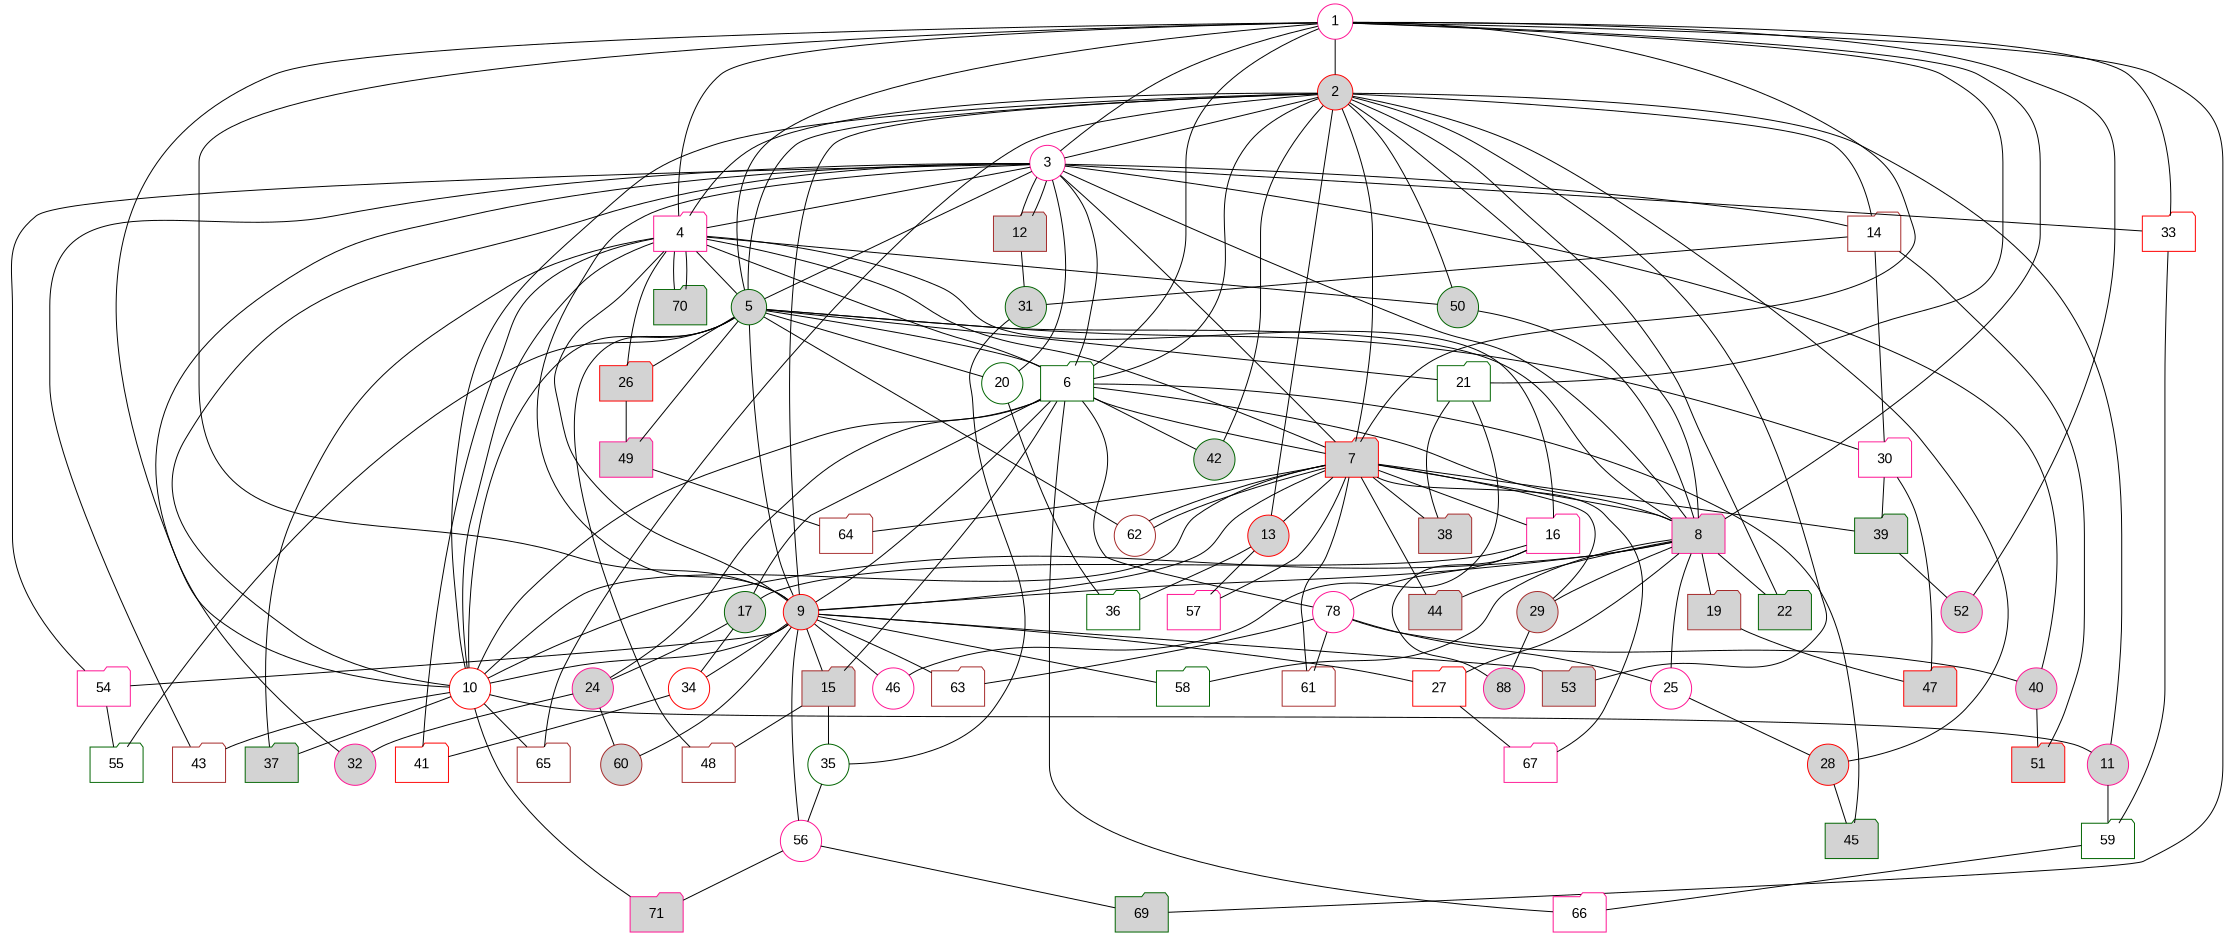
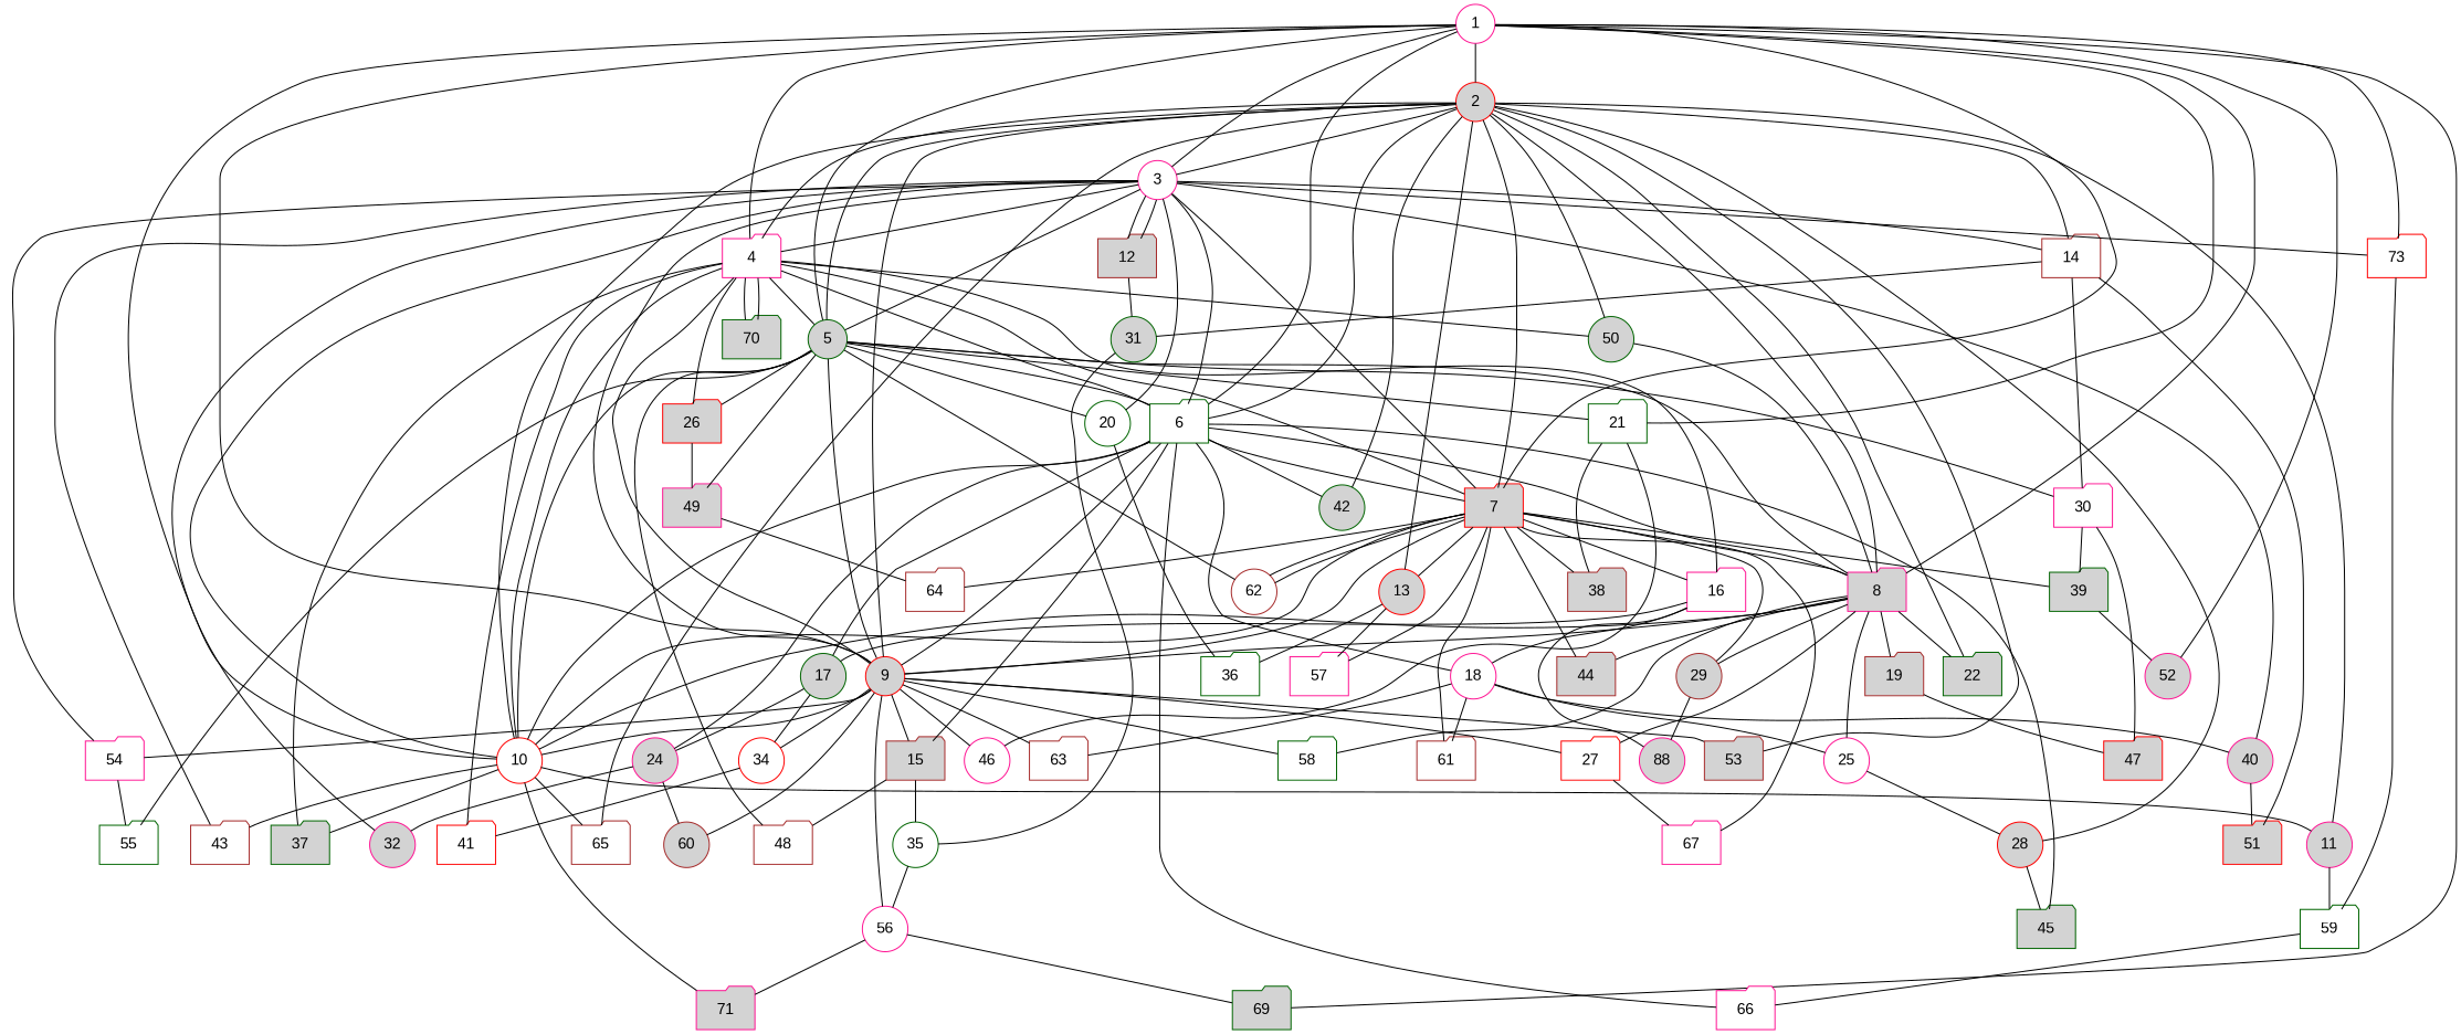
  graph {
    fontname="Liberation Sans"
    node [color=deeppink fillcolor=lightgrey fontname="Liberation Sans" shape=folder style=filled]
    edge [fontname="Liberation Sans"]
    1 [fillcolor=white shape=circle]
    2 [color=red shape=circle]
    3 [fillcolor=white shape=circle]
    4 [fillcolor=white]
    5 [color=darkgreen shape=circle]
    6 [color=darkgreen fillcolor=white]
    7 [color=red]
    8
    9 [color=red shape=circle]
    10 [color=red fillcolor=white shape=circle]
    21 [color=darkgreen fillcolor=white]
-   33 [color=red fillcolor=white]
+   33 [color=red fillcolor=white label=73]
    52 [shape=circle]
    69 [color=darkgreen]
    11 [shape=circle]
    13 [color=red shape=circle]
    14 [color=brown fillcolor=white]
    22 [color=darkgreen]
    28 [color=red shape=circle]
    42 [color=darkgreen shape=circle]
    50 [color=darkgreen shape=circle]
    53 [color=brown]
    65 [color=brown fillcolor=white]
    12 [color=brown]
    20 [color=darkgreen fillcolor=white shape=circle]
    32 [shape=circle]
    40 [shape=circle]
    43 [color=brown fillcolor=white]
    54 [fillcolor=white]
    16 [fillcolor=white]
    26 [color=red]
    37 [color=darkgreen]
    41 [color=red fillcolor=white]
    70 [color=darkgreen]
    30 [fillcolor=white]
    48 [color=brown fillcolor=white]
    49
    55 [color=darkgreen fillcolor=white]
    62 [color=brown fillcolor=white shape=circle]
    15 [color=brown]
    17 [color=darkgreen shape=circle]
-   18 [fillcolor=white shape=circle label=78]
+   18 [fillcolor=white shape=circle]
    24 [shape=circle]
    45 [color=darkgreen]
    66 [fillcolor=white]
    29 [color=brown shape=circle]
    38 [color=brown]
    39 [color=darkgreen]
    44 [color=brown]
    57 [fillcolor=white]
    61 [color=brown fillcolor=white]
    64 [color=brown fillcolor=white]
    67 [fillcolor=white]
    19 [color=brown]
    25 [fillcolor=white shape=circle]
    27 [color=red fillcolor=white]
    58 [color=darkgreen fillcolor=white]
    34 [color=red fillcolor=white shape=circle]
    46 [fillcolor=white shape=circle]
    56 [fillcolor=white shape=circle]
    60 [color=brown shape=circle]
    63 [color=brown fillcolor=white]
    71
    59 [color=darkgreen fillcolor=white]
    36 [color=darkgreen fillcolor=white]
    31 [color=darkgreen shape=circle]
    51 [color=red]
    47 [color=red]
    n69 [label=88 shape=circle]
    35 [color=darkgreen fillcolor=white shape=circle]
    1 -- 2
    1 -- 3
    1 -- 4
    1 -- 5
    1 -- 6
    1 -- 7
    1 -- 8
    1 -- 9
    1 -- 10
    1 -- 21
    1 -- 33
    1 -- 52
    1 -- 69
    2 -- 3
    2 -- 4
    2 -- 5
    2 -- 6
    2 -- 7
    2 -- 8
    2 -- 9
    2 -- 10
    2 -- 11
    2 -- 13
    2 -- 14
    2 -- 22
    2 -- 28
    2 -- 42
    2 -- 50
    2 -- 53
    2 -- 65
    3 -- 4
    3 -- 5
    3 -- 6
    3 -- 7
-   3 -- 8
    3 -- 9
    3 -- 10
    3 -- 33
    3 -- 14
    3 -- 12
    3 -- 12
    3 -- 20
    3 -- 32
    3 -- 40
    3 -- 43
    3 -- 54
    4 -- 5
    4 -- 6
    4 -- 7
    4 -- 9
    4 -- 10
    4 -- 50
    4 -- 16
    4 -- 26
    4 -- 37
    4 -- 41
    4 -- 70
    4 -- 70
    5 -- 6
    5 -- 8
    5 -- 9
    5 -- 10
    5 -- 21
    5 -- 20
    5 -- 26
    5 -- 30
    5 -- 48
    5 -- 49
    5 -- 55
    5 -- 62
    6 -- 7
    6 -- 8
    6 -- 9
    6 -- 10
    6 -- 42
    6 -- 15
    6 -- 17
    6 -- 18
    6 -- 24
    6 -- 45
    6 -- 66
    7 -- 8
    7 -- 9
    7 -- 10
    7 -- 13
    7 -- 16
    7 -- 62
    7 -- 62
    7 -- 29
    7 -- 38
    7 -- 39
    7 -- 44
    7 -- 57
    7 -- 61
    7 -- 64
    7 -- 67
    8 -- 9
    8 -- 10
    8 -- 22
    8 -- 29
    8 -- 44
    8 -- 19
    8 -- 25
    8 -- 27
    8 -- 58
    9 -- 10
    9 -- 53
    9 -- 54
    9 -- 15
    9 -- 27
    9 -- 58
    9 -- 34
    9 -- 46
    9 -- 56
    9 -- 60
    9 -- 63
    10 -- 11
    10 -- 65
    10 -- 43
    10 -- 37
    10 -- 71
    21 -- 38
    21 -- 46
    33 -- 59
    11 -- 59
    13 -- 57
    13 -- 36
    14 -- 30
    14 -- 31
    14 -- 51
    28 -- 45
    50 -- 8
    12 -- 31
    20 -- 36
    40 -- 51
    54 -- 55
    16 -- 17
    16 -- 18
    16 -- n69
    26 -- 49
    30 -- 39
    30 -- 47
    49 -- 64
    15 -- 48
    15 -- 35
    17 -- 24
    17 -- 34
    18 -- 40
    18 -- 61
    18 -- 25
    18 -- 63
    24 -- 32
    24 -- 60
    29 -- n69
    39 -- 52
    19 -- 47
    25 -- 28
    27 -- 67
    34 -- 41
    56 -- 69
    56 -- 71
    59 -- 66
    31 -- 35
    35 -- 56
  }
